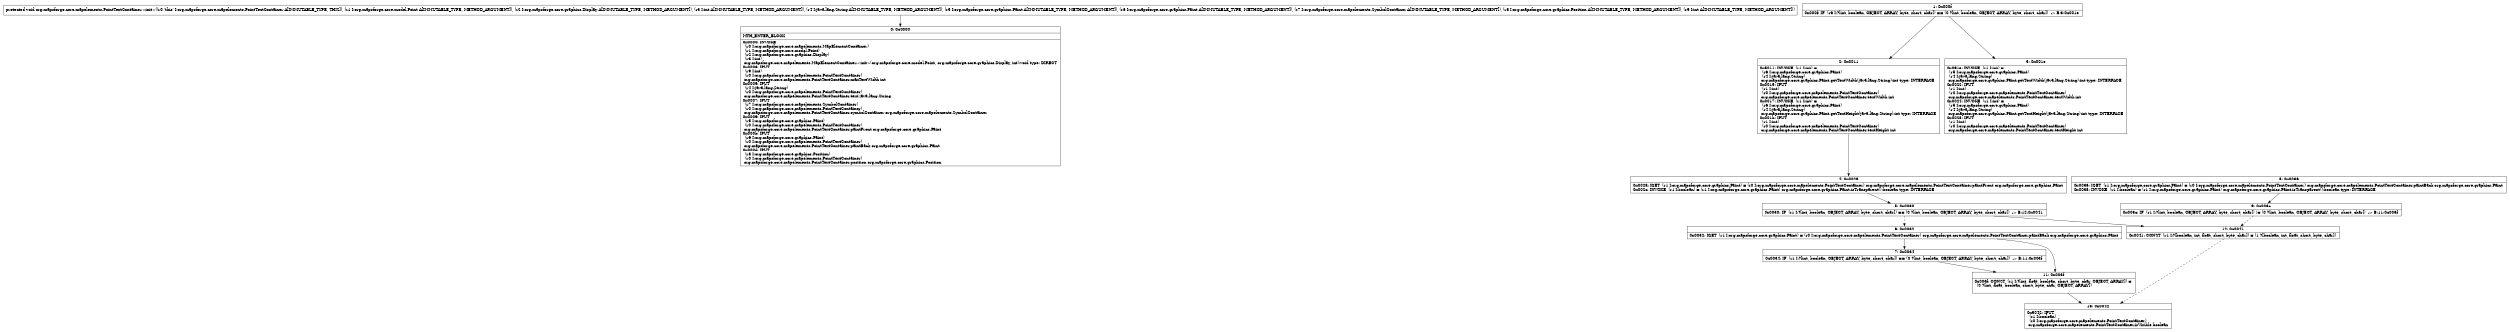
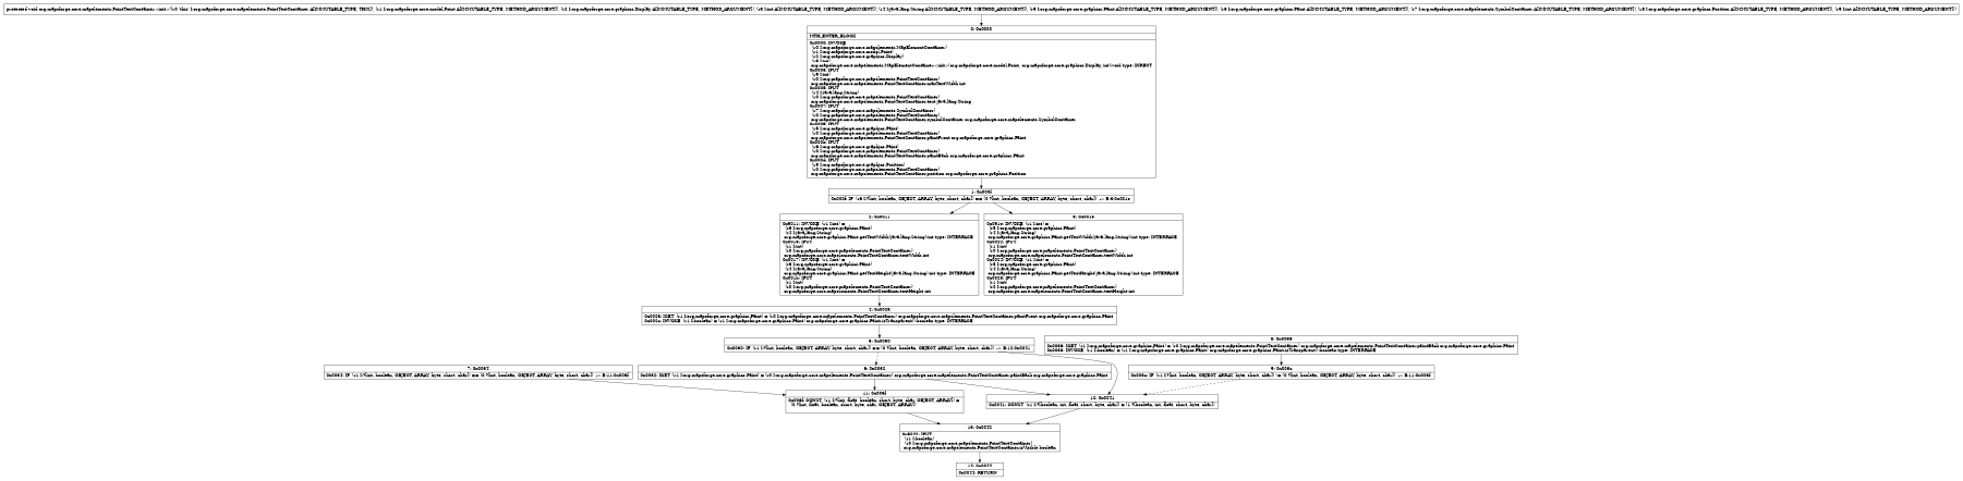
  digraph {
    node [shape=record]
    n1 [label="{0\:\ 0x0000|MTH_ENTER_BLOCK\l|0x0000: INVOKE  \l  (r0 I:org.mapsforge.core.mapelements.MapElementContainer)\l  (r1 I:org.mapsforge.core.model.Point)\l  (r2 I:org.mapsforge.core.graphics.Display)\l  (r3 I:int)\l org.mapsforge.core.mapelements.MapElementContainer.\<init\>(org.mapsforge.core.model.Point, org.mapsforge.core.graphics.Display, int):void type: DIRECT \l0x0003: IPUT  \l  (r9 I:int)\l  (r0 I:org.mapsforge.core.mapelements.PointTextContainer)\l org.mapsforge.core.mapelements.PointTextContainer.maxTextWidth int \l0x0005: IPUT  \l  (r4 I:java.lang.String)\l  (r0 I:org.mapsforge.core.mapelements.PointTextContainer)\l org.mapsforge.core.mapelements.PointTextContainer.text java.lang.String \l0x0007: IPUT  \l  (r7 I:org.mapsforge.core.mapelements.SymbolContainer)\l  (r0 I:org.mapsforge.core.mapelements.PointTextContainer)\l org.mapsforge.core.mapelements.PointTextContainer.symbolContainer org.mapsforge.core.mapelements.SymbolContainer \l0x0009: IPUT  \l  (r5 I:org.mapsforge.core.graphics.Paint)\l  (r0 I:org.mapsforge.core.mapelements.PointTextContainer)\l org.mapsforge.core.mapelements.PointTextContainer.paintFront org.mapsforge.core.graphics.Paint \l0x000b: IPUT  \l  (r6 I:org.mapsforge.core.graphics.Paint)\l  (r0 I:org.mapsforge.core.mapelements.PointTextContainer)\l org.mapsforge.core.mapelements.PointTextContainer.paintBack org.mapsforge.core.graphics.Paint \l0x000d: IPUT  \l  (r8 I:org.mapsforge.core.graphics.Position)\l  (r0 I:org.mapsforge.core.mapelements.PointTextContainer)\l org.mapsforge.core.mapelements.PointTextContainer.position org.mapsforge.core.graphics.Position \l}"]
    n2 [label="{1\:\ 0x000f|0x000f: IF  (r6 I:?[int, boolean, OBJECT, ARRAY, byte, short, char]) == (0 ?[int, boolean, OBJECT, ARRAY, byte, short, char])  \-\> B:3:0x001e \l}"]
    n3 [label="{2\:\ 0x0011|0x5011: INVOKE  (r1 I:int) = \l  (r6 I:org.mapsforge.core.graphics.Paint)\l  (r4 I:java.lang.String)\l org.mapsforge.core.graphics.Paint.getTextWidth(java.lang.String):int type: INTERFACE \l0x0015: IPUT  \l  (r1 I:int)\l  (r0 I:org.mapsforge.core.mapelements.PointTextContainer)\l org.mapsforge.core.mapelements.PointTextContainer.textWidth int \l0x0017: INVOKE  (r1 I:int) = \l  (r6 I:org.mapsforge.core.graphics.Paint)\l  (r4 I:java.lang.String)\l org.mapsforge.core.graphics.Paint.getTextHeight(java.lang.String):int type: INTERFACE \l0x001b: IPUT  \l  (r1 I:int)\l  (r0 I:org.mapsforge.core.mapelements.PointTextContainer)\l org.mapsforge.core.mapelements.PointTextContainer.textHeight int \l}"]
    n4 [label="{3\:\ 0x001e|0x091e: INVOKE  (r1 I:int) = \l  (r5 I:org.mapsforge.core.graphics.Paint)\l  (r4 I:java.lang.String)\l org.mapsforge.core.graphics.Paint.getTextWidth(java.lang.String):int type: INTERFACE \l0x0022: IPUT  \l  (r1 I:int)\l  (r0 I:org.mapsforge.core.mapelements.PointTextContainer)\l org.mapsforge.core.mapelements.PointTextContainer.textWidth int \l0x0024: INVOKE  (r1 I:int) = \l  (r5 I:org.mapsforge.core.graphics.Paint)\l  (r4 I:java.lang.String)\l org.mapsforge.core.graphics.Paint.getTextHeight(java.lang.String):int type: INTERFACE \l0x0028: IPUT  \l  (r1 I:int)\l  (r0 I:org.mapsforge.core.mapelements.PointTextContainer)\l org.mapsforge.core.mapelements.PointTextContainer.textHeight int \l}"]
    n5 [label="{4\:\ 0x002a|0x002a: IGET  (r1 I:org.mapsforge.core.graphics.Paint) = (r0 I:org.mapsforge.core.mapelements.PointTextContainer) org.mapsforge.core.mapelements.PointTextContainer.paintFront org.mapsforge.core.graphics.Paint \l0x002c: INVOKE  (r1 I:boolean) = (r1 I:org.mapsforge.core.graphics.Paint) org.mapsforge.core.graphics.Paint.isTransparent():boolean type: INTERFACE \l}"]
    n6 [label="{5\:\ 0x0030|0x0030: IF  (r1 I:?[int, boolean, OBJECT, ARRAY, byte, short, char]) == (0 ?[int, boolean, OBJECT, ARRAY, byte, short, char])  \-\> B:12:0x0041 \l}"]
    n7 [label="{6\:\ 0x0032|0x0032: IGET  (r1 I:org.mapsforge.core.graphics.Paint) = (r0 I:org.mapsforge.core.mapelements.PointTextContainer) org.mapsforge.core.mapelements.PointTextContainer.paintBack org.mapsforge.core.graphics.Paint \l}"]
    n8 [label="{12\:\ 0x0041|0x0041: CONST  (r1 I:?[boolean, int, float, short, byte, char]) = (1 ?[boolean, int, float, short, byte, char]) \l}"]
    n9 [label="{7\:\ 0x0034|0x0034: IF  (r1 I:?[int, boolean, OBJECT, ARRAY, byte, short, char]) == (0 ?[int, boolean, OBJECT, ARRAY, byte, short, char])  \-\> B:11:0x003f \l}"]
    n10 [label="{11\:\ 0x003f|0x003f: CONST  (r1 I:?[int, float, boolean, short, byte, char, OBJECT, ARRAY]) = \l  (0 ?[int, float, boolean, short, byte, char, OBJECT, ARRAY])\l \l}"]
    n11 [label="{13\:\ 0x0042|0x5042: IPUT  \l  (r1 I:boolean)\l  (r0 I:org.mapsforge.core.mapelements.PointTextContainer)\l org.mapsforge.core.mapelements.PointTextContainer.isVisible boolean \l}"]
    n12 [label="{8\:\ 0x0036|0x0036: IGET  (r1 I:org.mapsforge.core.graphics.Paint) = (r0 I:org.mapsforge.core.mapelements.PointTextContainer) org.mapsforge.core.mapelements.PointTextContainer.paintBack org.mapsforge.core.graphics.Paint \l0x0038: INVOKE  (r1 I:boolean) = (r1 I:org.mapsforge.core.graphics.Paint) org.mapsforge.core.graphics.Paint.isTransparent():boolean type: INTERFACE \l}"]
    n13 [label="{9\:\ 0x003c|0x003c: IF  (r1 I:?[int, boolean, OBJECT, ARRAY, byte, short, char]) != (0 ?[int, boolean, OBJECT, ARRAY, byte, short, char])  \-\> B:11:0x003f \l}"]
+   n14 [label="{14\:\ 0x0044|0x0044: RETURN   \l}"]
    n15 [label="{protected void org.mapsforge.core.mapelements.PointTextContainer.\<init\>((r0 'this' I:org.mapsforge.core.mapelements.PointTextContainer A[IMMUTABLE_TYPE, THIS]), (r1 I:org.mapsforge.core.model.Point A[IMMUTABLE_TYPE, METHOD_ARGUMENT]), (r2 I:org.mapsforge.core.graphics.Display A[IMMUTABLE_TYPE, METHOD_ARGUMENT]), (r3 I:int A[IMMUTABLE_TYPE, METHOD_ARGUMENT]), (r4 I:java.lang.String A[IMMUTABLE_TYPE, METHOD_ARGUMENT]), (r5 I:org.mapsforge.core.graphics.Paint A[IMMUTABLE_TYPE, METHOD_ARGUMENT]), (r6 I:org.mapsforge.core.graphics.Paint A[IMMUTABLE_TYPE, METHOD_ARGUMENT]), (r7 I:org.mapsforge.core.mapelements.SymbolContainer A[IMMUTABLE_TYPE, METHOD_ARGUMENT]), (r8 I:org.mapsforge.core.graphics.Position A[IMMUTABLE_TYPE, METHOD_ARGUMENT]), (r9 I:int A[IMMUTABLE_TYPE, METHOD_ARGUMENT])) }"]
+   n1 -> n2
    n2 -> n3 [style=solid]
    n2 -> n4
    n3 -> n5
    n5 -> n6
    n6 -> n7 [style=dashed]
    n6 -> n8
-   n7 -> n9
+   n7 -> n8
    n7 -> n10
-   n8 -> n11 [style=dashed]
+   n8 -> n11
    n9 -> n10
    n10 -> n11
+   n11 -> n14
    n12 -> n13
    n13 -> n8 [style=dashed]
    n15 -> n1
  }
